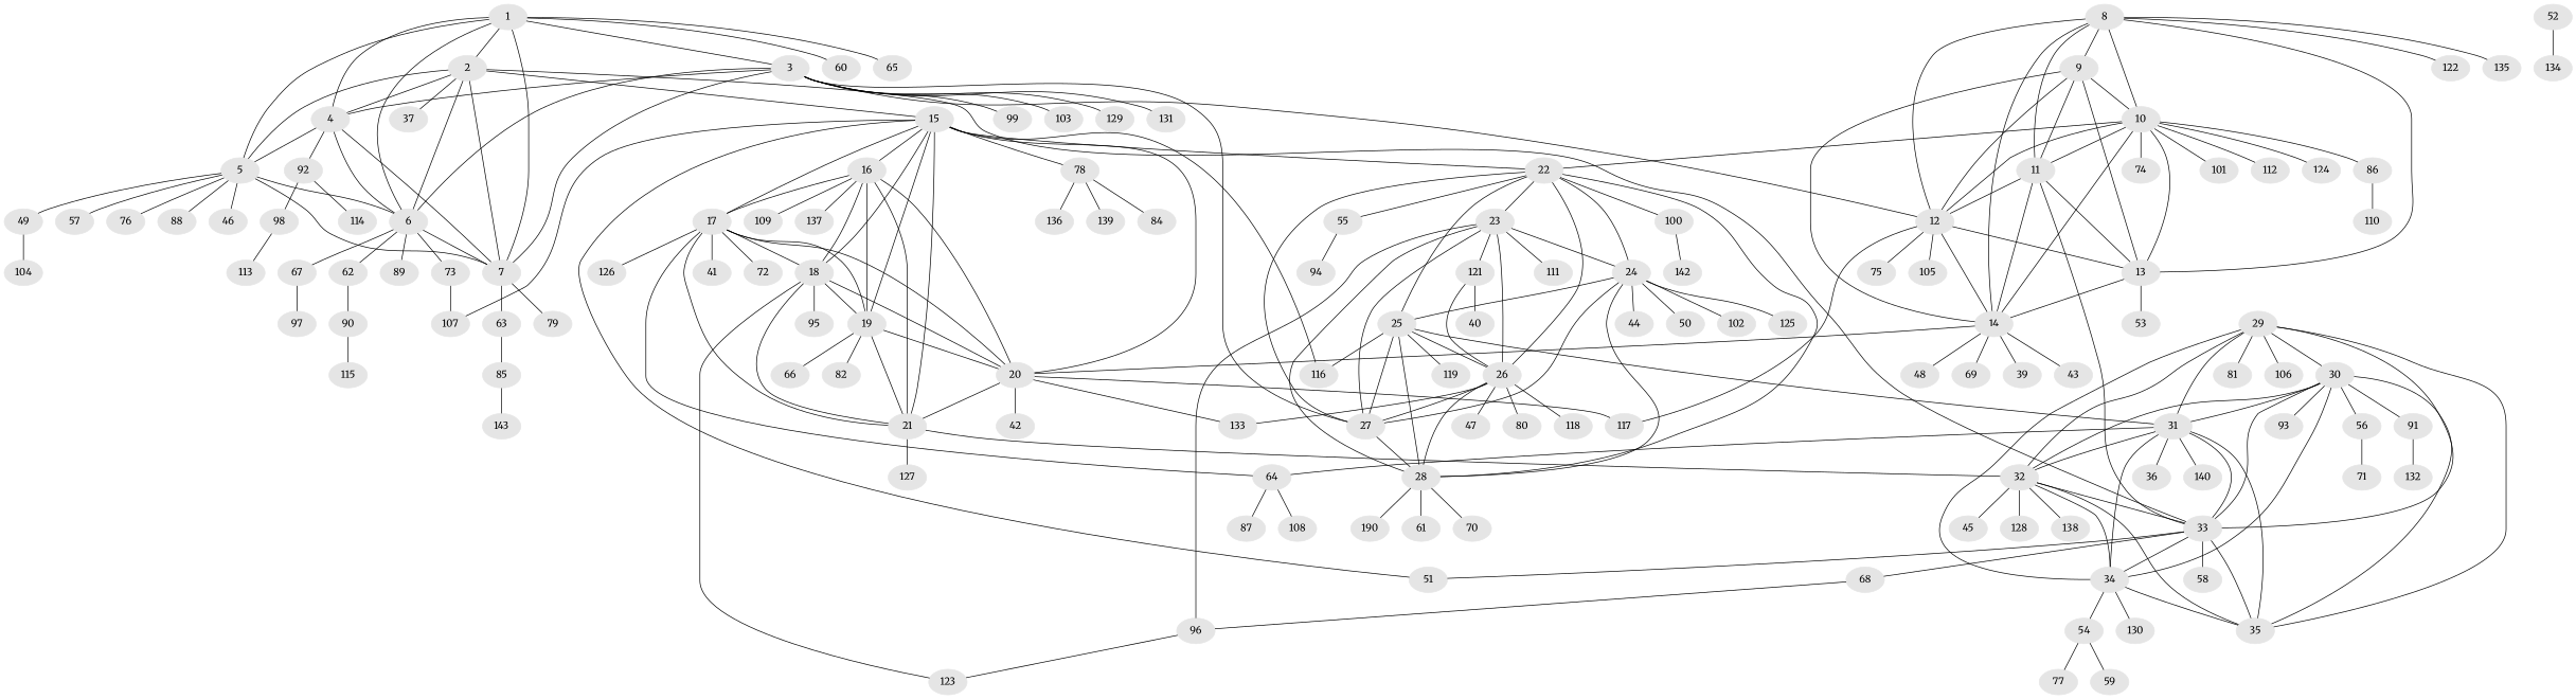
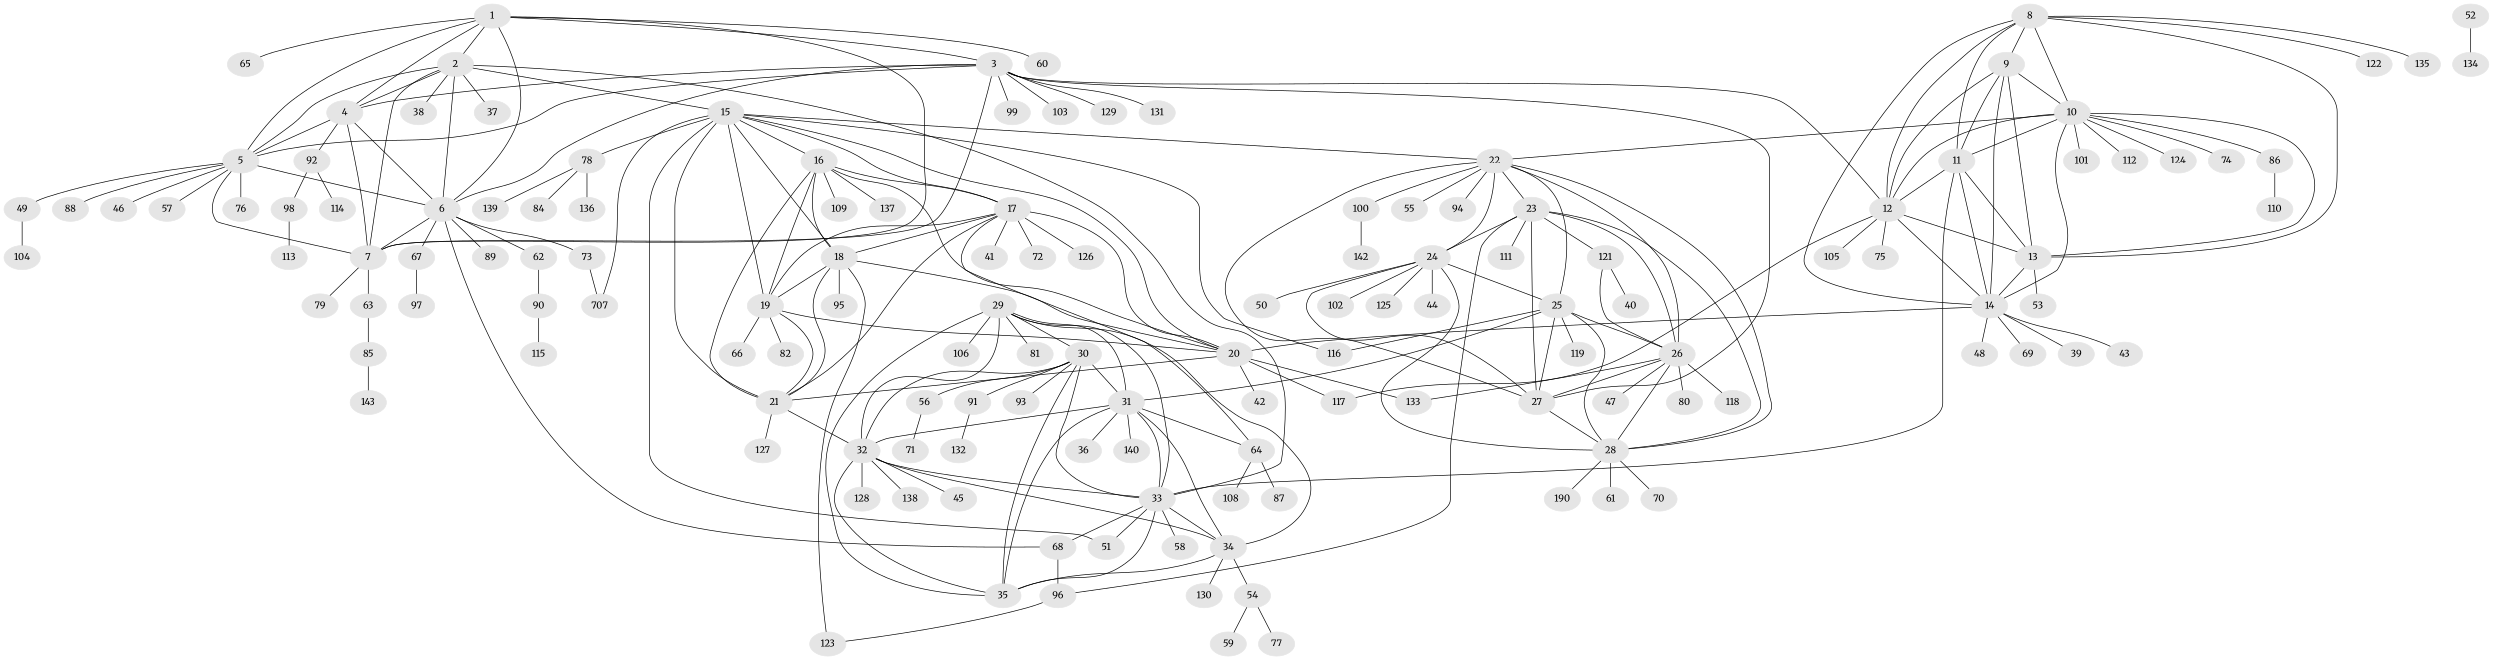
  graph {
    fontname=Merriweather
    node [color=gray90 fontname=Merriweather style=filled]
    edge [fontname=Merriweather]
    1
    2
    3
    4
    5
    6
    7
    60
    65
    15
    33
    37
+   38
    12
    27
    99
    103
    129
    131
    92
    46
    49
    57
    76
    88
    62
    67
    68
    73
    89
    63
    79
    22
    20
    16
    17
    18
    19
    21
    51
    78
-   107
+   107 [label=707]
    116
    34
    35
    58
    13
    14
    75
    105
    117
    28
    98
    114
    104
    90
    97
    96
    85
    8
    9
    10
    11
    122
    135
    74
    86
    101
    112
    124
    53
    39
    43
    48
    69
    52
    134
    23
    24
    25
    26
    55
    94
    100
    110
    42
    133
    109
    137
    41
    64
    72
    126
    95
    123
    66
    82
    32
    127
    84
    136
    139
    87
    108
    45
    128
    138
    111
    121
    44
    50
    102
    125
    31
    119
    47
    80
    118
    61
    70
    n121 [label=190]
    142
    40
    36
    140
    29
    30
    81
    106
    56
    91
    93
    54
    130
    71
    132
    59
    77
    115
    143
    113
    1 -- 2
    1 -- 3
    1 -- 4
    1 -- 5
    1 -- 6
    1 -- 7
    1 -- 60
    1 -- 65
    2 -- 4
    2 -- 5
    2 -- 6
    2 -- 7
    2 -- 15
    2 -- 33
    2 -- 37
+   2 -- 38
    3 -- 4
+   3 -- 5
    3 -- 6
    3 -- 7
    3 -- 12
    3 -- 27
    3 -- 99
    3 -- 103
    3 -- 129
    3 -- 131
    4 -- 5
    4 -- 6
    4 -- 7
    4 -- 92
    5 -- 6
    5 -- 7
    5 -- 46
    5 -- 49
    5 -- 57
    5 -- 76
    5 -- 88
    6 -- 7
    6 -- 62
    6 -- 67
+   6 -- 68
    6 -- 73
    6 -- 89
    7 -- 63
    7 -- 79
    15 -- 22
    15 -- 20
    15 -- 16
    15 -- 17
    15 -- 18
    15 -- 19
    15 -- 21
    15 -- 51
    15 -- 78
    15 -- 107
    15 -- 116
    33 -- 68
    33 -- 51
    33 -- 34
    33 -- 35
    33 -- 58
    12 -- 13
    12 -- 14
    12 -- 75
    12 -- 105
    12 -- 117
    27 -- 28
    92 -- 98
    92 -- 114
    49 -- 104
    62 -- 90
    67 -- 97
    68 -- 96
    73 -- 107
    63 -- 85
    22 -- 27
    22 -- 28
    22 -- 23
    22 -- 24
    22 -- 25
    22 -- 26
    22 -- 55
-   55 -- 94
+   22 -- 94
    22 -- 100
    20 -- 21
    20 -- 117
    20 -- 42
    20 -- 133
    16 -- 20
    16 -- 17
    16 -- 18
    16 -- 19
    16 -- 21
    16 -- 109
    16 -- 137
    17 -- 20
    17 -- 18
    17 -- 19
    17 -- 21
    17 -- 41
    17 -- 64
    17 -- 72
    17 -- 126
    18 -- 20
    18 -- 19
    18 -- 21
    18 -- 95
    18 -- 123
    19 -- 20
    19 -- 21
    19 -- 66
    19 -- 82
    21 -- 32
    21 -- 127
    78 -- 84
    78 -- 136
    78 -- 139
    34 -- 35
    34 -- 54
    34 -- 130
    13 -- 14
    13 -- 53
    14 -- 20
    14 -- 39
    14 -- 43
    14 -- 48
    14 -- 69
    28 -- 61
    28 -- 70
    28 -- n121
    98 -- 113
    90 -- 115
    96 -- 123
    85 -- 143
    8 -- 12
    8 -- 13
    8 -- 14
    8 -- 9
    8 -- 10
    8 -- 11
    8 -- 122
    8 -- 135
    9 -- 12
    9 -- 13
    9 -- 14
    9 -- 10
    9 -- 11
    10 -- 12
    10 -- 22
    10 -- 13
    10 -- 14
    10 -- 11
    10 -- 74
    10 -- 86
    10 -- 101
    10 -- 112
    10 -- 124
    11 -- 33
    11 -- 12
    11 -- 13
    11 -- 14
    86 -- 110
    52 -- 134
    23 -- 27
    23 -- 28
    23 -- 96
    23 -- 24
    23 -- 26
    23 -- 111
    23 -- 121
    24 -- 27
    24 -- 28
    24 -- 25
    24 -- 44
    24 -- 50
    24 -- 102
    24 -- 125
    25 -- 27
    25 -- 116
    25 -- 28
    25 -- 26
    25 -- 31
    25 -- 119
    26 -- 27
    26 -- 28
    26 -- 133
    26 -- 47
    26 -- 80
    26 -- 118
    100 -- 142
    64 -- 87
    64 -- 108
    32 -- 33
    32 -- 34
    32 -- 35
    32 -- 45
    32 -- 128
    32 -- 138
    121 -- 26
    121 -- 40
    31 -- 33
    31 -- 34
    31 -- 35
    31 -- 64
    31 -- 32
    31 -- 36
    31 -- 140
    29 -- 33
    29 -- 34
    29 -- 35
    29 -- 32
    29 -- 31
    29 -- 30
    29 -- 81
    29 -- 106
    30 -- 33
-   30 -- 34
    30 -- 35
    30 -- 32
    30 -- 31
    30 -- 56
    30 -- 91
    30 -- 93
    56 -- 71
    91 -- 132
    54 -- 59
    54 -- 77
  }
